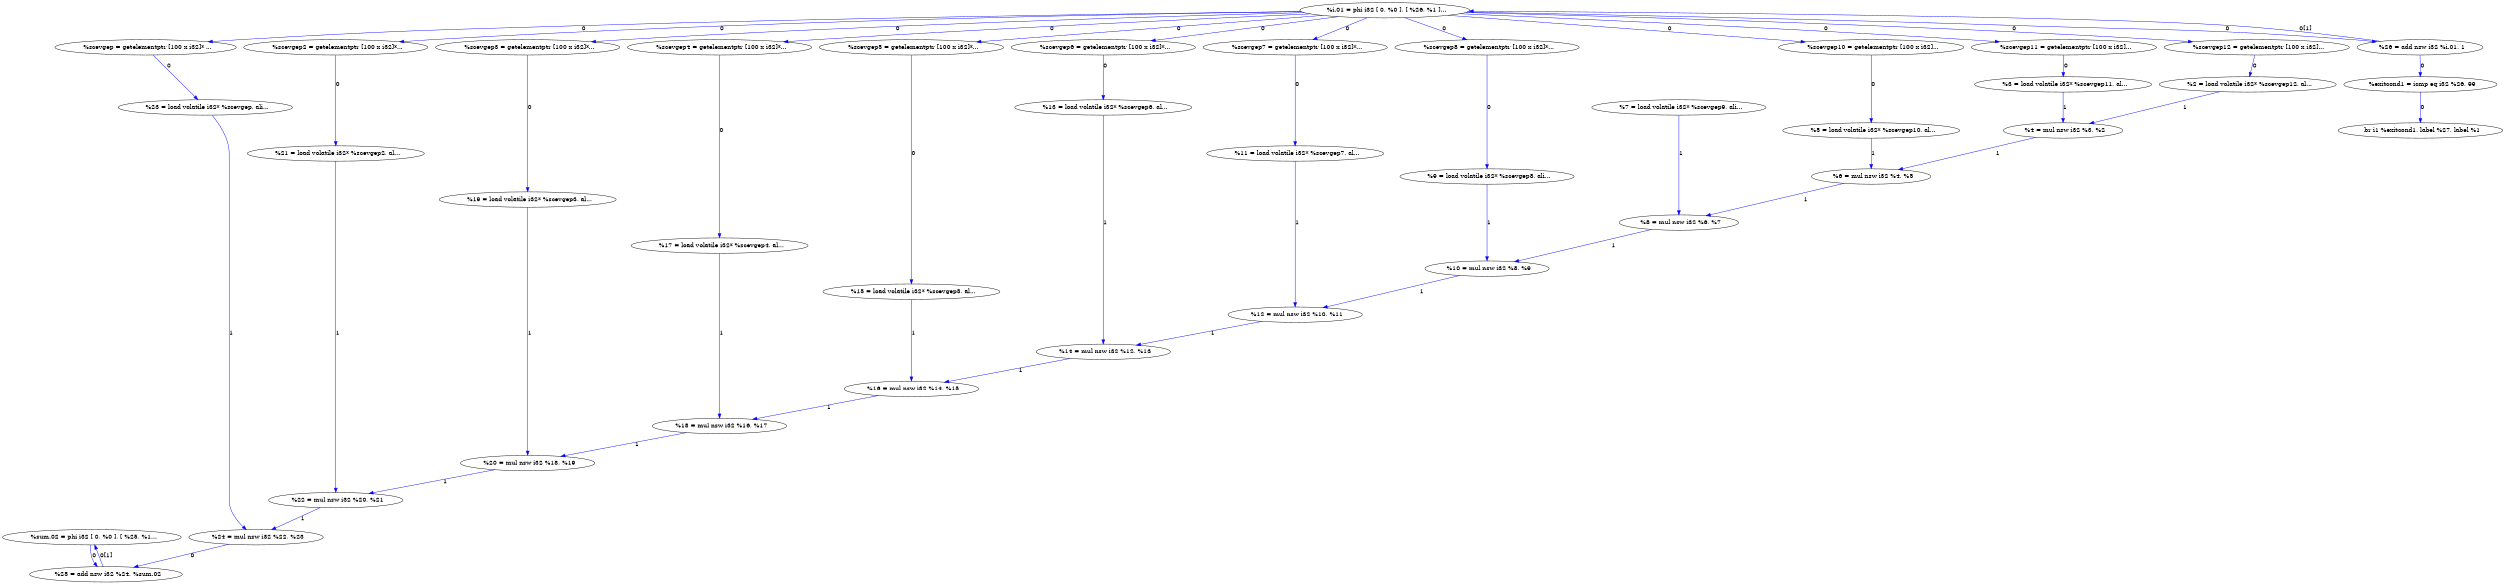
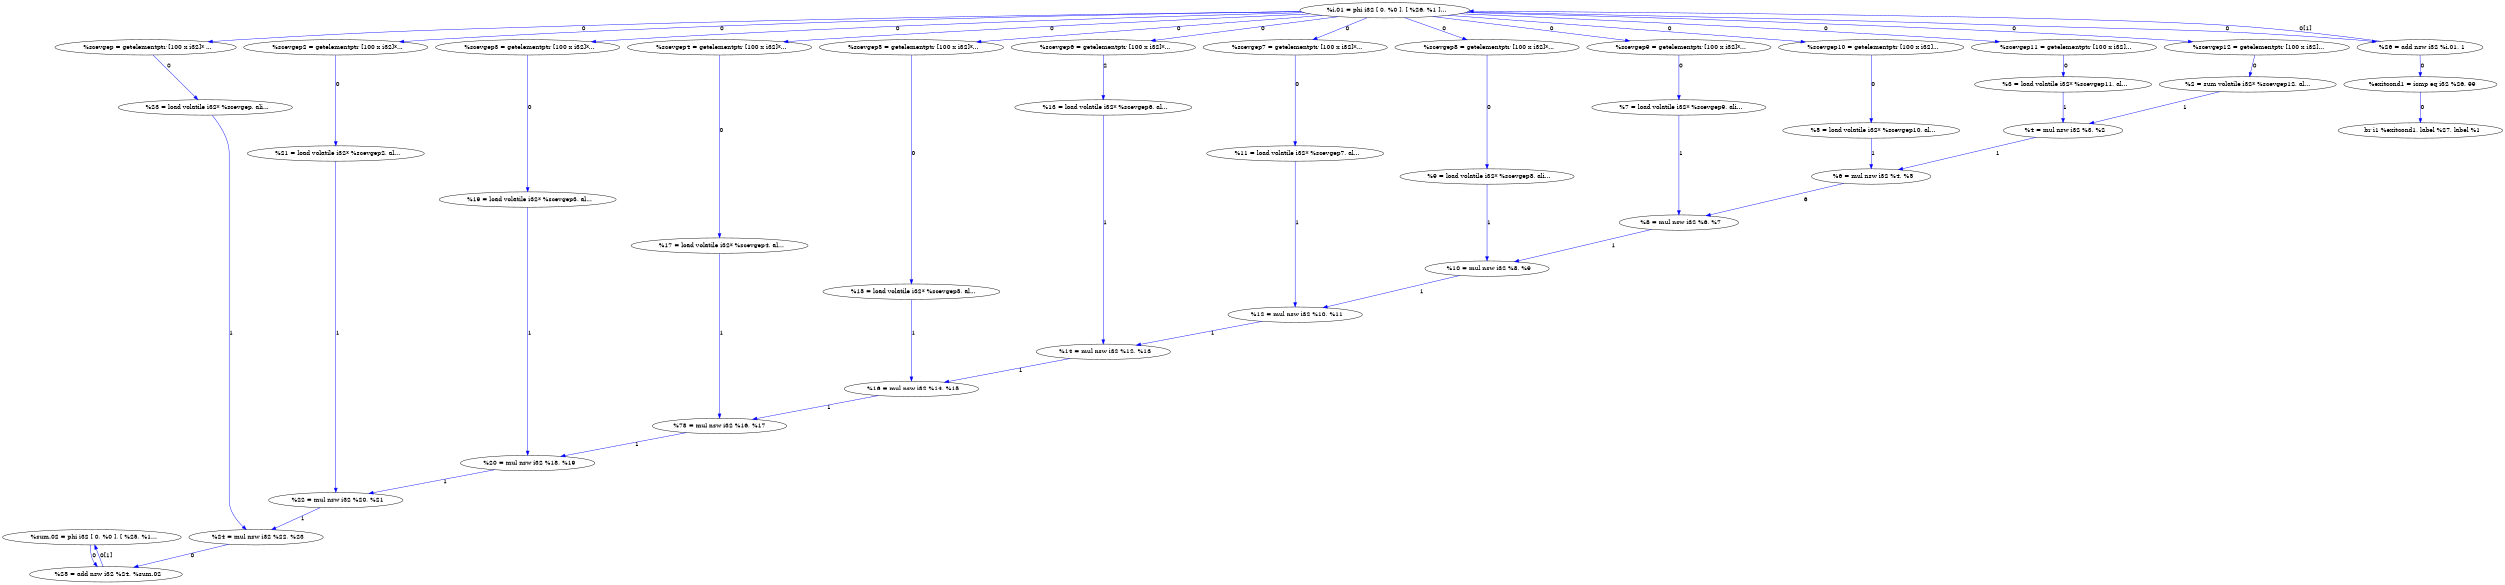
  digraph {
    edge [color=blue]
    n1 [label="  %25 = add nsw i32 %24, %sum.02"]
    n2 [label="  %sum.02 = phi i32 [ 0, %0 ], [ %25, %1..."]
    n3 [label="  %scevgep = getelementptr [100 x i32]* ..."]
    n4 [label="  %23 = load volatile i32* %scevgep, ali..."]
    n5 [label="  %24 = mul nsw i32 %22, %23"]
    n6 [label="  %i.01 = phi i32 [ 0, %0 ], [ %26, %1 ]..."]
    n7 [label="  %scevgep2 = getelementptr [100 x i32]*..."]
    n8 [label="  %scevgep3 = getelementptr [100 x i32]*..."]
    n9 [label="  %scevgep4 = getelementptr [100 x i32]*..."]
    n10 [label="  %scevgep5 = getelementptr [100 x i32]*..."]
    n11 [label="  %scevgep6 = getelementptr [100 x i32]*..."]
    n12 [label="  %scevgep7 = getelementptr [100 x i32]*..."]
    n13 [label="  %scevgep8 = getelementptr [100 x i32]*..."]
+   n14 [label="  %scevgep9 = getelementptr [100 x i32]*..."]
    n15 [label="  %scevgep10 = getelementptr [100 x i32]..."]
    n16 [label="  %scevgep11 = getelementptr [100 x i32]..."]
    n17 [label="  %scevgep12 = getelementptr [100 x i32]..."]
    n18 [label="  %26 = add nsw i32 %i.01, 1"]
    n19 [label="  %21 = load volatile i32* %scevgep2, al..."]
    n20 [label="  %19 = load volatile i32* %scevgep3, al..."]
    n21 [label="  %17 = load volatile i32* %scevgep4, al..."]
    n22 [label="  %15 = load volatile i32* %scevgep5, al..."]
    n23 [label="  %13 = load volatile i32* %scevgep6, al..."]
    n24 [label="  %11 = load volatile i32* %scevgep7, al..."]
    n25 [label="  %9 = load volatile i32* %scevgep8, ali..."]
    n26 [label="  %7 = load volatile i32* %scevgep9, ali..."]
    n27 [label="  %5 = load volatile i32* %scevgep10, al..."]
    n28 [label="  %3 = load volatile i32* %scevgep11, al..."]
-   n29 [label="  %2 = load volatile i32* %scevgep12, al..."]
+   n29 [label="%2 = sum volatile i32* %scevgep12, al..."]
    n30 [label="  %exitcond1 = icmp eq i32 %26, 99"]
    n31 [label="  %22 = mul nsw i32 %20, %21"]
    n32 [label="  %20 = mul nsw i32 %18, %19"]
-   n33 [label="  %18 = mul nsw i32 %16, %17"]
+   n33 [label="%78 = mul nsw i32 %16, %17"]
    n34 [label="  %16 = mul nsw i32 %14, %15"]
    n35 [label="  %14 = mul nsw i32 %12, %13"]
    n36 [label="  %12 = mul nsw i32 %10, %11"]
    n37 [label="  %10 = mul nsw i32 %8, %9"]
    n38 [label="  %8 = mul nsw i32 %6, %7"]
    n39 [label="  %6 = mul nsw i32 %4, %5"]
    n40 [label="  %4 = mul nsw i32 %3, %2"]
    n41 [label="  br i1 %exitcond1, label %27, label %1"]
    n2 -> n1 [label=0]
    n2 -> n1 [dir=back label="0[1]"]
    n3 -> n4 [label=0]
    n4 -> n5 [label=1]
    n5 -> n1 [label=0]
    n6 -> n3 [label=0]
    n6 -> n7 [label=0]
    n6 -> n8 [label=0]
    n6 -> n9 [label=0]
    n6 -> n10 [label=0]
    n6 -> n11 [label=0]
    n6 -> n12 [label=0]
    n6 -> n13 [label=0]
+   n6 -> n14 [label=0]
    n6 -> n15 [label=0]
    n6 -> n16 [label=0]
    n6 -> n17 [label=0]
    n6 -> n18 [label=0]
    n6 -> n18 [dir=back label="0[1]"]
    n7 -> n19 [label=0]
    n8 -> n20 [label=0]
    n9 -> n21 [label=0]
    n10 -> n22 [label=0]
-   n11 -> n23 [label=0]
+   n11 -> n23 [label=2]
    n12 -> n24 [label=0]
    n13 -> n25 [label=0]
+   n14 -> n26 [label=0]
    n15 -> n27 [label=0]
    n16 -> n28 [label=0]
    n17 -> n29 [label=0]
    n18 -> n30 [label=0]
    n19 -> n31 [label=1]
    n20 -> n32 [label=1]
    n21 -> n33 [label=1]
    n22 -> n34 [label=1]
    n23 -> n35 [label=1]
    n24 -> n36 [label=1]
    n25 -> n37 [label=1]
    n26 -> n38 [label=1]
    n27 -> n39 [label=1]
    n28 -> n40 [label=1]
    n29 -> n40 [label=1]
    n30 -> n41 [label=0]
    n31 -> n5 [label=1]
    n32 -> n31 [label=1]
    n33 -> n32 [label=1]
    n34 -> n33 [label=1]
    n35 -> n34 [label=1]
    n36 -> n35 [label=1]
    n37 -> n36 [label=1]
    n38 -> n37 [label=1]
-   n39 -> n38 [label=1]
+   n39 -> n38 [label=6]
    n40 -> n39 [label=1]
  }
